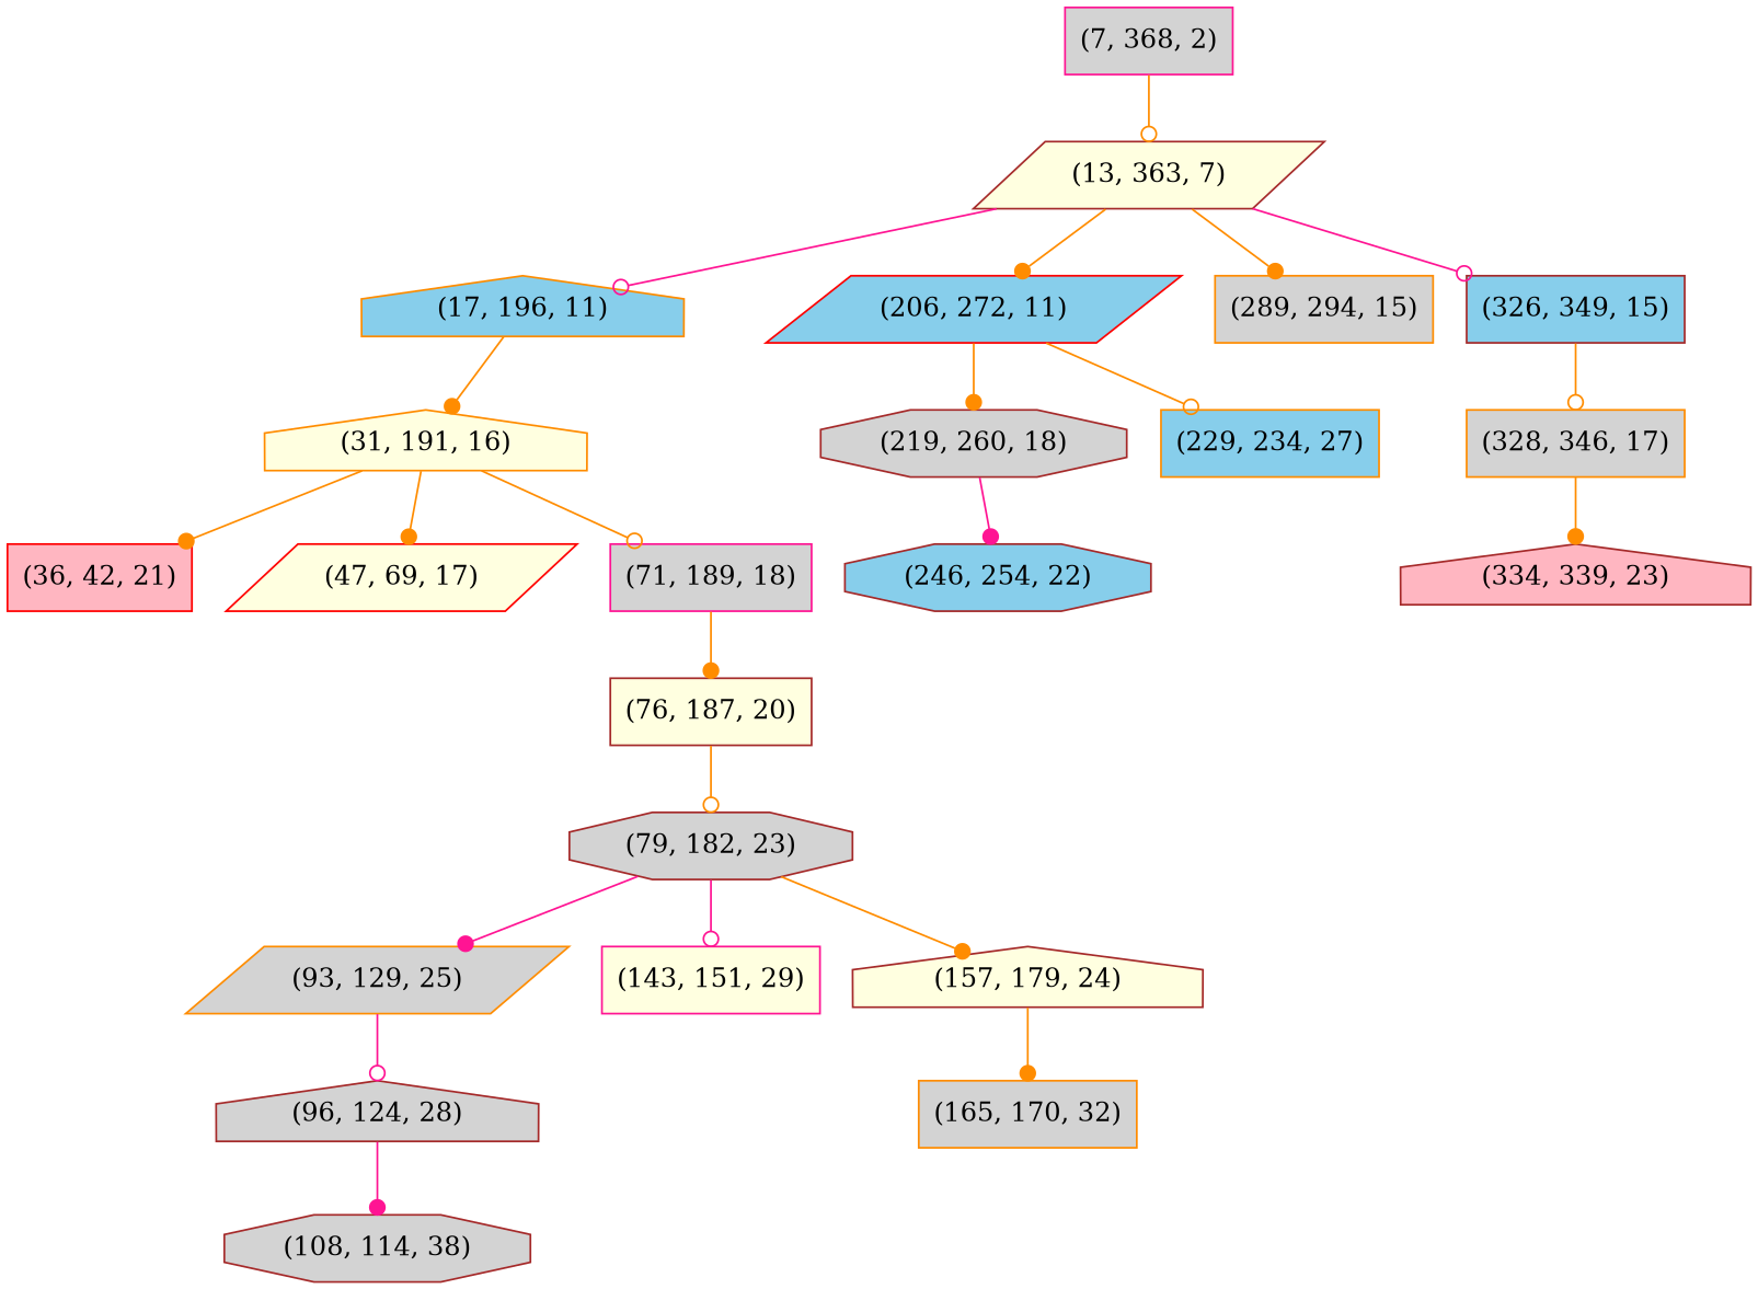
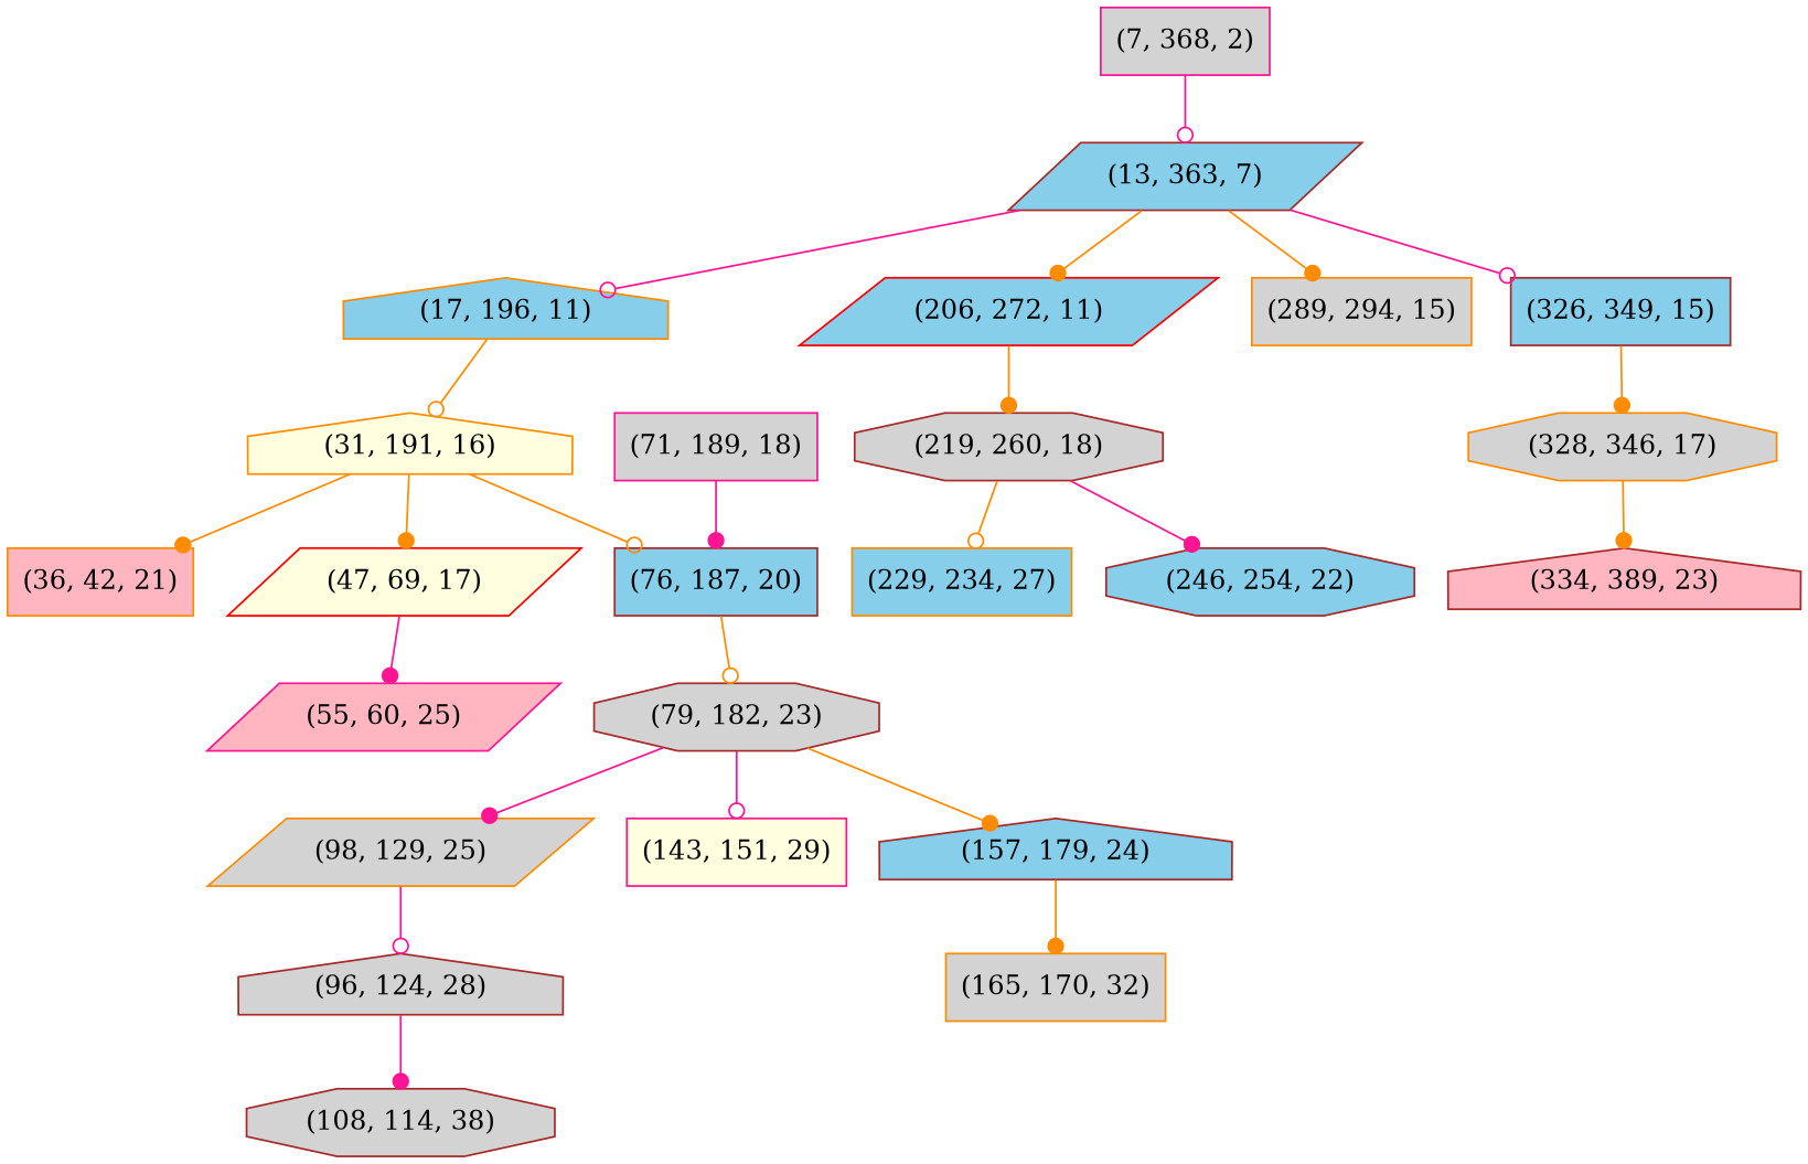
  digraph {
    node [color=brown fillcolor=lightgrey shape=box style=filled]
    edge [arrowhead=dot color=darkorange]
    "(7, 368, 2)" [color=deeppink]
-   "(13, 363, 7)" [fillcolor=lightyellow shape=parallelogram]
+   "(13, 363, 7)" [fillcolor=skyblue shape=parallelogram]
    "(17, 196, 11)" [color=darkorange fillcolor=skyblue shape=house]
    "(206, 272, 11)" [color=red fillcolor=skyblue shape=parallelogram]
    "(289, 294, 15)" [color=darkorange]
    "(326, 349, 15)" [fillcolor=skyblue]
    "(31, 191, 16)" [color=darkorange fillcolor=lightyellow shape=house]
    "(219, 260, 18)" [shape=octagon]
-   "(328, 346, 17)" [color=darkorange]
-   "(36, 42, 21)" [color=red fillcolor=lightpink]
+   "(328, 346, 17)" [color=darkorange shape=octagon]
+   "(36, 42, 21)" [color=darkorange fillcolor=lightpink]
    "(47, 69, 17)" [color=red fillcolor=lightyellow shape=parallelogram]
    "(71, 189, 18)" [color=deeppink]
-   "(76, 187, 20)" [fillcolor=lightyellow]
+   "(55, 60, 25)" [color=deeppink fillcolor=lightpink shape=parallelogram]
+   "(76, 187, 20)" [fillcolor=skyblue]
    "(79, 182, 23)" [shape=octagon]
-   "(93, 129, 25)" [color=darkorange shape=parallelogram]
+   "(93, 129, 25)" [color=darkorange shape=parallelogram label="(98, 129, 25)"]
    "(143, 151, 29)" [color=deeppink fillcolor=lightyellow]
-   "(157, 179, 24)" [fillcolor=lightyellow shape=house]
+   "(157, 179, 24)" [fillcolor=skyblue shape=house]
    "(96, 124, 28)" [shape=house]
    "(165, 170, 32)" [color=darkorange]
    "(108, 114, 38)" [shape=octagon]
    "(229, 234, 27)" [color=darkorange fillcolor=skyblue]
    "(246, 254, 22)" [fillcolor=skyblue shape=octagon]
-   "(334, 339, 23)" [fillcolor=lightpink shape=house]
-   "(7, 368, 2)" -> "(13, 363, 7)" [arrowhead=odot]
+   "(334, 339, 23)" [fillcolor=lightpink shape=house label="(334, 389, 23)"]
+   "(7, 368, 2)" -> "(13, 363, 7)" [arrowhead=odot color=deeppink]
    "(13, 363, 7)" -> "(17, 196, 11)" [arrowhead=odot color=deeppink]
    "(13, 363, 7)" -> "(206, 272, 11)"
    "(13, 363, 7)" -> "(289, 294, 15)"
    "(13, 363, 7)" -> "(326, 349, 15)" [arrowhead=odot color=deeppink]
-   "(17, 196, 11)" -> "(31, 191, 16)"
+   "(17, 196, 11)" -> "(31, 191, 16)" [arrowhead=odot]
    "(206, 272, 11)" -> "(219, 260, 18)"
-   "(326, 349, 15)" -> "(328, 346, 17)" [arrowhead=odot]
+   "(326, 349, 15)" -> "(328, 346, 17)"
    "(31, 191, 16)" -> "(36, 42, 21)"
    "(31, 191, 16)" -> "(47, 69, 17)"
-   "(31, 191, 16)" -> "(71, 189, 18)" [arrowhead=odot]
-   "(206, 272, 11)" -> "(229, 234, 27)" [arrowhead=odot]
+   "(31, 191, 16)" -> "(76, 187, 20)" [arrowhead=odot]
+   "(219, 260, 18)" -> "(229, 234, 27)" [arrowhead=odot]
    "(219, 260, 18)" -> "(246, 254, 22)" [color=deeppink]
    "(328, 346, 17)" -> "(334, 339, 23)"
-   "(71, 189, 18)" -> "(76, 187, 20)"
+   "(47, 69, 17)" -> "(55, 60, 25)" [color=deeppink]
+   "(71, 189, 18)" -> "(76, 187, 20)" [color=deeppink]
    "(76, 187, 20)" -> "(79, 182, 23)" [arrowhead=odot]
    "(79, 182, 23)" -> "(93, 129, 25)" [color=deeppink]
    "(79, 182, 23)" -> "(143, 151, 29)" [arrowhead=odot color=deeppink]
    "(79, 182, 23)" -> "(157, 179, 24)"
    "(93, 129, 25)" -> "(96, 124, 28)" [arrowhead=odot color=deeppink]
    "(157, 179, 24)" -> "(165, 170, 32)"
    "(96, 124, 28)" -> "(108, 114, 38)" [color=deeppink]
  }
